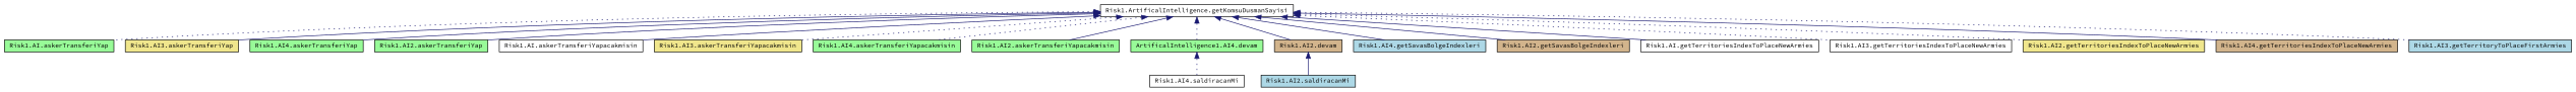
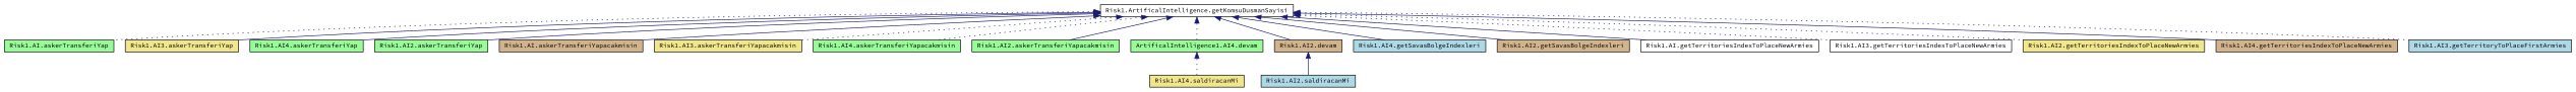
  digraph {
    fontname="Source Code Pro"
    rankdir=TB
    node [color=black fillcolor=palegreen fontname="Source Code Pro" fontsize=10 shape=record style=filled]
    edge [color=midnightblue dir=back fontname="Source Code Pro" fontsize=10 labelfontname=FreeSans labelfontsize=10 style=solid]
    n1 [fillcolor=white fontcolor=black height=0.2 label="Risk1.ArtificalIntelligence.getKomsuDusmanSayisi" width=0.4]
    n2 [height=0.2 label="Risk1.AI.askerTransferiYap" width=0.4]
    n3 [fillcolor=khaki height=0.2 label="Risk1.AI3.askerTransferiYap" width=0.4]
    n4 [height=0.2 label="Risk1.AI4.askerTransferiYap" width=0.4]
    n5 [height=0.2 label="Risk1.AI2.askerTransferiYap" width=0.4]
-   n6 [fillcolor=white height=0.2 label="Risk1.AI.askerTransferiYapacakmisin" width=0.4]
+   n6 [fillcolor=tan height=0.2 label="Risk1.AI.askerTransferiYapacakmisin" width=0.4]
    n7 [fillcolor=khaki height=0.2 label="Risk1.AI3.askerTransferiYapacakmisin" width=0.4]
    n8 [height=0.2 label="Risk1.AI4.askerTransferiYapacakmisin" width=0.4]
    n9 [height=0.2 label="Risk1.AI2.askerTransferiYapacakmisin" width=0.4]
    n10 [height=0.2 label="ArtificalIntelligence1.AI4.devam" width=0.4]
    n11 [fillcolor=tan height=0.2 label="Risk1.AI2.devam" width=0.4]
    n12 [fillcolor=lightblue height=0.2 label="Risk1.AI4.getSavasBolgeIndexleri" width=0.4]
    n13 [fillcolor=tan height=0.2 label="Risk1.AI2.getSavasBolgeIndexleri" width=0.4]
    n14 [fillcolor=white height=0.2 label="Risk1.AI.getTerritoriesIndexToPlaceNewArmies" width=0.4]
    n15 [fillcolor=white height=0.2 label="Risk1.AI3.getTerritoriesIndexToPlaceNewArmies" width=0.4]
    n16 [fillcolor=khaki height=0.2 label="Risk1.AI2.getTerritoriesIndexToPlaceNewArmies" width=0.4]
    n17 [fillcolor=tan height=0.2 label="Risk1.AI4.getTerritoriesIndexToPlaceNewArmies" width=0.4]
    n18 [fillcolor=lightblue height=0.2 label="Risk1.AI3.getTerritoryToPlaceFirstArmies" width=0.4]
-   n19 [fillcolor=white height=0.2 label="Risk1.AI4.saldiracanMi" width=0.4]
+   n19 [fillcolor=khaki height=0.2 label="Risk1.AI4.saldiracanMi" width=0.4]
    n20 [fillcolor=lightblue height=0.2 label="Risk1.AI2.saldiracanMi" width=0.4]
    n1 -> n2 [style=dotted]
    n1 -> n3
    n1 -> n4
    n1 -> n5
    n1 -> n6
    n1 -> n7 [style=dotted]
    n1 -> n8 [style=dotted]
    n1 -> n9
    n1 -> n10 [style=dotted]
    n1 -> n11
    n1 -> n12
    n1 -> n13
    n1 -> n14
    n1 -> n15 [style=dotted]
    n1 -> n16 [style=dotted]
    n1 -> n17
    n1 -> n18 [style=dotted]
    n10 -> n19 [style=dotted]
    n11 -> n20
  }
